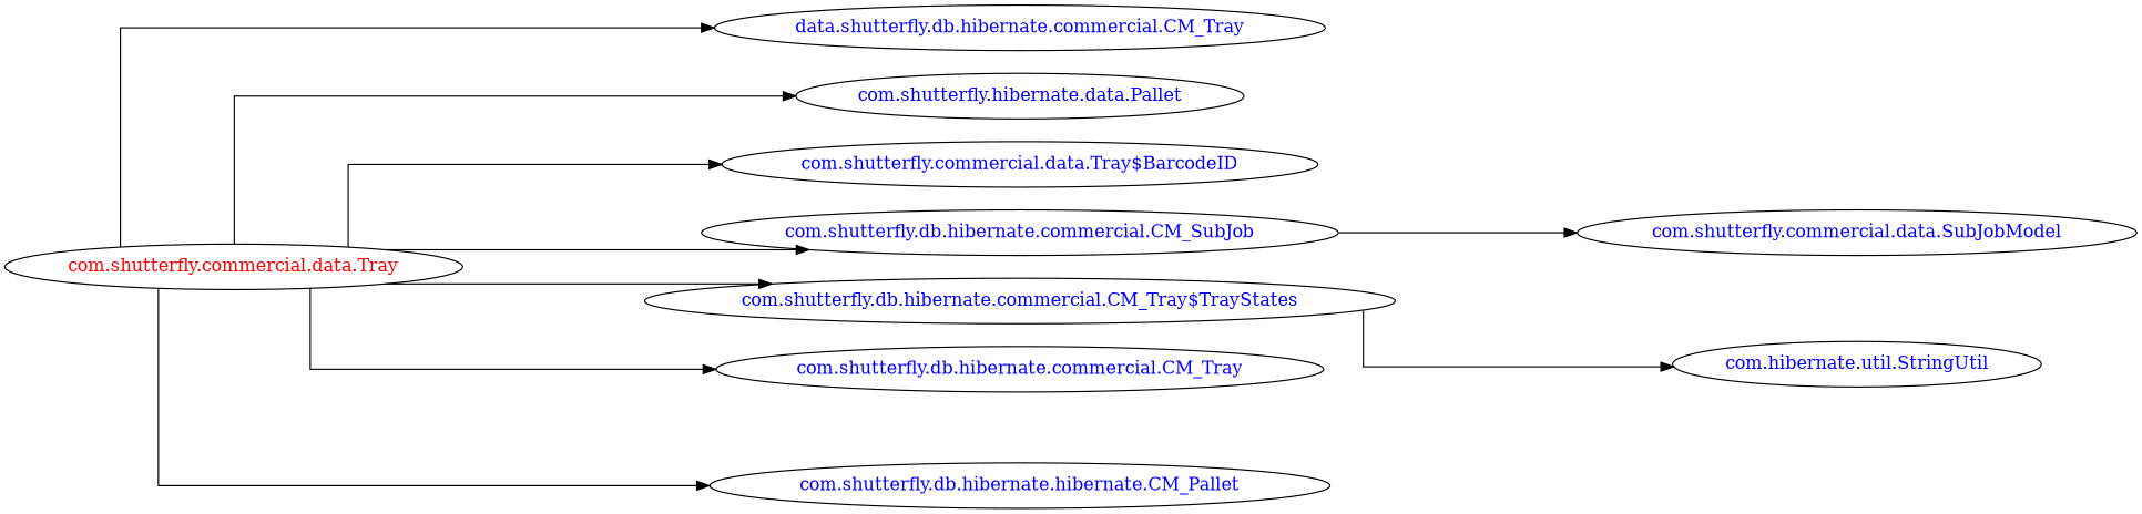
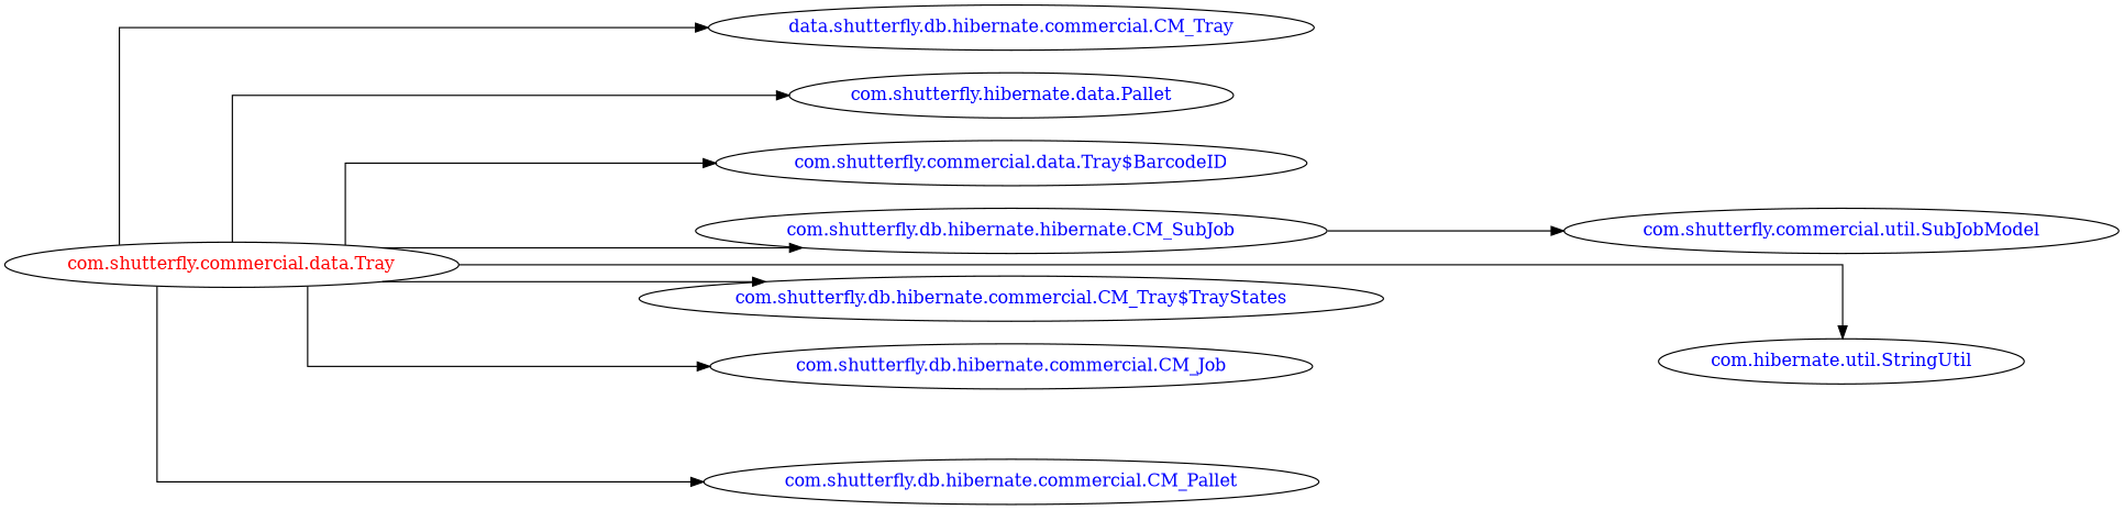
  digraph {
    concentrate=true
    rankdir=LR
    ranksep=2.0
    splines=ortho
    node [fontcolor=blue]
    "com.shutterfly.commercial.data.Tray" [fontcolor=red]
    n2 [label="data.shutterfly.db.hibernate.commercial.CM_Tray"]
    n3 [label="com.shutterfly.hibernate.data.Pallet"]
    "com.shutterfly.commercial.data.Tray$BarcodeID"
    "com.shutterfly.db.hibernate.commercial.CM_Tray$TrayStates"
-   "com.shutterfly.db.hibernate.commercial.CM_SubJob"
-   "com.shutterfly.db.hibernate.commercial.CM_Job" [label="com.shutterfly.db.hibernate.commercial.CM_Tray"]
+   "com.shutterfly.db.hibernate.commercial.CM_SubJob" [label="com.shutterfly.db.hibernate.hibernate.CM_SubJob"]
+   "com.shutterfly.db.hibernate.commercial.CM_Job"
    n8 [label="com.hibernate.util.StringUtil"]
-   "com.shutterfly.db.hibernate.commercial.CM_Pallet" [label="com.shutterfly.db.hibernate.hibernate.CM_Pallet"]
-   "com.shutterfly.commercial.data.SubJobModel"
+   "com.shutterfly.db.hibernate.commercial.CM_Pallet"
+   "com.shutterfly.commercial.data.SubJobModel" [label="com.shutterfly.commercial.util.SubJobModel"]
    "com.shutterfly.commercial.data.Tray" -> n2
    "com.shutterfly.commercial.data.Tray" -> n3
    "com.shutterfly.commercial.data.Tray" -> "com.shutterfly.commercial.data.Tray$BarcodeID"
    "com.shutterfly.commercial.data.Tray" -> "com.shutterfly.db.hibernate.commercial.CM_Tray$TrayStates"
    "com.shutterfly.commercial.data.Tray" -> "com.shutterfly.db.hibernate.commercial.CM_SubJob"
    "com.shutterfly.commercial.data.Tray" -> "com.shutterfly.db.hibernate.commercial.CM_Job"
-   "com.shutterfly.db.hibernate.commercial.CM_Tray$TrayStates" -> n8
+   "com.shutterfly.commercial.data.Tray" -> n8
    "com.shutterfly.commercial.data.Tray" -> "com.shutterfly.db.hibernate.commercial.CM_Pallet"
    "com.shutterfly.db.hibernate.commercial.CM_SubJob" -> "com.shutterfly.commercial.data.SubJobModel"
  }
